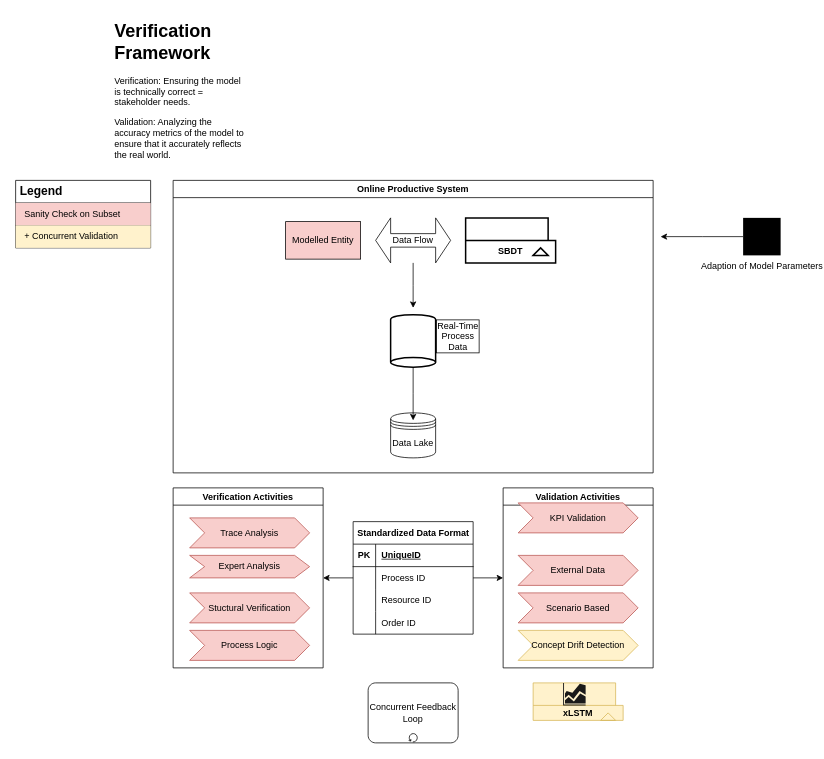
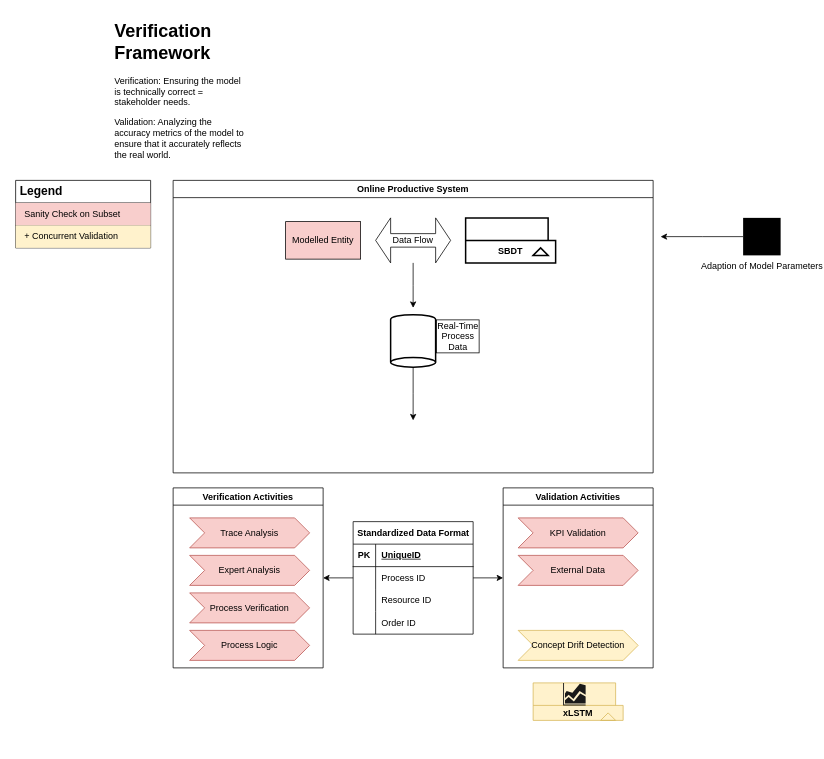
  <mxCell id="0" />
  <mxCell id="1" parent="0" />
  <mxCell id="2" value="&lt;h1 style=&quot;margin-top: 0px;&quot;&gt;Verification Framework&lt;/h1&gt;&lt;p&gt;Verification: Ensuring the model is technically correct = stakeholder needs.&lt;/p&gt;&lt;p&gt;Validation: Analyzing the accuracy metrics of the model to ensure that it accurately reflects the real world.&lt;/p&gt;" style="text;html=1;whiteSpace=wrap;overflow=hidden;rounded=0;" parent="1" vertex="1"><mxGeometry x="150" y="20" width="180" height="200" as="geometry" /></mxCell>
  <mxCell id="3" style="edgeStyle=orthogonalEdgeStyle;rounded=0;orthogonalLoop=1;jettySize=auto;html=1;" parent="1" source="4" edge="1"><mxGeometry relative="1" as="geometry"><mxPoint x="880" y="315" as="targetPoint" /></mxGeometry></mxCell>
  <mxCell id="4" value="Adaption of Model Parameters" style="sketch=0;verticalLabelPosition=bottom;sketch=0;aspect=fixed;html=1;verticalAlign=top;strokeColor=none;fillColor=#000000;align=center;outlineConnect=0;pointerEvents=1;shape=mxgraph.citrix2.authentication_adaptive;" parent="1" vertex="1"><mxGeometry x="990" y="290" width="50" height="50" as="geometry" /></mxCell>
  <mxCell id="5" value="Online Productive System" style="swimlane;whiteSpace=wrap;html=1;" parent="1" vertex="1"><mxGeometry x="230" y="240" width="640" height="390" as="geometry" /></mxCell>
- <mxCell id="6" value="Data Lake" style="shape=datastore;whiteSpace=wrap;html=1;" parent="5" vertex="1"><mxGeometry x="290" y="310" width="60" height="60" as="geometry" /></mxCell>
  <mxCell id="7" value="Modelled Entity" style="html=1;dashed=0;whiteSpace=wrap;fillColor=#f8cecc;" parent="5" vertex="1"><mxGeometry x="150" y="55" width="100" height="50" as="geometry" /></mxCell>
  <mxCell id="8" style="edgeStyle=orthogonalEdgeStyle;rounded=0;orthogonalLoop=1;jettySize=auto;html=1;" parent="5" source="9" edge="1"><mxGeometry relative="1" as="geometry"><mxPoint x="320" y="320" as="targetPoint" /></mxGeometry></mxCell>
  <mxCell id="9" value="Real-Time Process Data" style="strokeWidth=2;html=1;shape=mxgraph.flowchart.direct_data;whiteSpace=wrap;rotation=90;labelPosition=center;verticalLabelPosition=bottom;align=center;verticalAlign=top;labelBorderColor=default;horizontal=0;" parent="5" vertex="1"><mxGeometry x="285" y="184" width="70" height="60" as="geometry" /></mxCell>
  <mxCell id="10" value="SBDT" style="shape=folder;fontStyle=1;tabWidth=110;tabHeight=30;tabPosition=left;html=1;boundedLbl=1;folderSymbol=triangle;whiteSpace=wrap;strokeWidth=2;" parent="5" vertex="1"><mxGeometry x="390" y="50" width="120" height="60" as="geometry" /></mxCell>
  <mxCell id="11" style="edgeStyle=orthogonalEdgeStyle;rounded=0;orthogonalLoop=1;jettySize=auto;html=1;" parent="5" source="12" edge="1"><mxGeometry relative="1" as="geometry"><mxPoint x="320" y="170" as="targetPoint" /></mxGeometry></mxCell>
  <mxCell id="12" value="Data Flow" style="shape=doubleArrow;whiteSpace=wrap;html=1;" parent="5" vertex="1"><mxGeometry x="270" y="50" width="100" height="60" as="geometry" /></mxCell>
  <mxCell id="13" value="Standardized Data Format" style="shape=table;startSize=30;container=1;collapsible=1;childLayout=tableLayout;fixedRows=1;rowLines=0;fontStyle=1;align=center;resizeLast=1;html=1;" parent="1" vertex="1"><mxGeometry x="470" y="695" width="160" height="150" as="geometry" /></mxCell>
  <mxCell id="14" value="" style="shape=tableRow;horizontal=0;startSize=0;swimlaneHead=0;swimlaneBody=0;fillColor=none;collapsible=0;dropTarget=0;points=[[0,0.5],[1,0.5]];portConstraint=eastwest;top=0;left=0;right=0;bottom=1;" parent="13" vertex="1"><mxGeometry y="30" width="160" height="30" as="geometry" /></mxCell>
  <mxCell id="15" value="PK" style="shape=partialRectangle;connectable=0;fillColor=none;top=0;left=0;bottom=0;right=0;fontStyle=1;overflow=hidden;whiteSpace=wrap;html=1;" parent="14" vertex="1"><mxGeometry width="30" height="30" as="geometry"><mxRectangle width="30" height="30" as="alternateBounds" /></mxGeometry></mxCell>
  <mxCell id="16" value="UniqueID" style="shape=partialRectangle;connectable=0;fillColor=none;top=0;left=0;bottom=0;right=0;align=left;spacingLeft=6;fontStyle=5;overflow=hidden;whiteSpace=wrap;html=1;" parent="14" vertex="1"><mxGeometry x="30" width="130" height="30" as="geometry"><mxRectangle width="130" height="30" as="alternateBounds" /></mxGeometry></mxCell>
  <mxCell id="17" value="" style="shape=tableRow;horizontal=0;startSize=0;swimlaneHead=0;swimlaneBody=0;fillColor=none;collapsible=0;dropTarget=0;points=[[0,0.5],[1,0.5]];portConstraint=eastwest;top=0;left=0;right=0;bottom=0;" parent="13" vertex="1"><mxGeometry y="60" width="160" height="30" as="geometry" /></mxCell>
  <mxCell id="18" value="" style="shape=partialRectangle;connectable=0;fillColor=none;top=0;left=0;bottom=0;right=0;editable=1;overflow=hidden;whiteSpace=wrap;html=1;" parent="17" vertex="1"><mxGeometry width="30" height="30" as="geometry"><mxRectangle width="30" height="30" as="alternateBounds" /></mxGeometry></mxCell>
  <mxCell id="19" value="Process ID" style="shape=partialRectangle;connectable=0;fillColor=none;top=0;left=0;bottom=0;right=0;align=left;spacingLeft=6;overflow=hidden;whiteSpace=wrap;html=1;" parent="17" vertex="1"><mxGeometry x="30" width="130" height="30" as="geometry"><mxRectangle width="130" height="30" as="alternateBounds" /></mxGeometry></mxCell>
  <mxCell id="20" value="" style="shape=tableRow;horizontal=0;startSize=0;swimlaneHead=0;swimlaneBody=0;fillColor=none;collapsible=0;dropTarget=0;points=[[0,0.5],[1,0.5]];portConstraint=eastwest;top=0;left=0;right=0;bottom=0;" parent="13" vertex="1"><mxGeometry y="90" width="160" height="30" as="geometry" /></mxCell>
  <mxCell id="21" value="" style="shape=partialRectangle;connectable=0;fillColor=none;top=0;left=0;bottom=0;right=0;editable=1;overflow=hidden;whiteSpace=wrap;html=1;" parent="20" vertex="1"><mxGeometry width="30" height="30" as="geometry"><mxRectangle width="30" height="30" as="alternateBounds" /></mxGeometry></mxCell>
  <mxCell id="22" value="Resource ID" style="shape=partialRectangle;connectable=0;fillColor=none;top=0;left=0;bottom=0;right=0;align=left;spacingLeft=6;overflow=hidden;whiteSpace=wrap;html=1;" parent="20" vertex="1"><mxGeometry x="30" width="130" height="30" as="geometry"><mxRectangle width="130" height="30" as="alternateBounds" /></mxGeometry></mxCell>
  <mxCell id="23" value="" style="shape=tableRow;horizontal=0;startSize=0;swimlaneHead=0;swimlaneBody=0;fillColor=none;collapsible=0;dropTarget=0;points=[[0,0.5],[1,0.5]];portConstraint=eastwest;top=0;left=0;right=0;bottom=0;" parent="13" vertex="1"><mxGeometry y="120" width="160" height="30" as="geometry" /></mxCell>
  <mxCell id="24" value="" style="shape=partialRectangle;connectable=0;fillColor=none;top=0;left=0;bottom=0;right=0;editable=1;overflow=hidden;whiteSpace=wrap;html=1;" parent="23" vertex="1"><mxGeometry width="30" height="30" as="geometry"><mxRectangle width="30" height="30" as="alternateBounds" /></mxGeometry></mxCell>
  <mxCell id="25" value="Order ID" style="shape=partialRectangle;connectable=0;fillColor=none;top=0;left=0;bottom=0;right=0;align=left;spacingLeft=6;overflow=hidden;whiteSpace=wrap;html=1;" parent="23" vertex="1"><mxGeometry x="30" width="130" height="30" as="geometry"><mxRectangle width="130" height="30" as="alternateBounds" /></mxGeometry></mxCell>
  <mxCell id="26" value="Verification Activities" style="swimlane;whiteSpace=wrap;html=1;" parent="1" vertex="1"><mxGeometry x="230" y="650" width="200" height="240" as="geometry"><mxRectangle x="110" y="640" width="150" height="30" as="alternateBounds" /></mxGeometry></mxCell>
  <mxCell id="27" value="Trace Analysis" style="shape=step;perimeter=stepPerimeter;whiteSpace=wrap;html=1;fixedSize=1;fillColor=#f8cecc;strokeColor=#b85450;" parent="26" vertex="1"><mxGeometry x="22" y="40" width="160" height="40" as="geometry" /></mxCell>
- <mxCell id="28" value="Expert Analysis" style="shape=step;perimeter=stepPerimeter;whiteSpace=wrap;html=1;fixedSize=1;fillColor=#f8cecc;strokeColor=#b85450;" parent="26" vertex="1"><mxGeometry x="22" y="90" width="160" height="30" as="geometry" /></mxCell>
- <mxCell id="29" value="Stuctural Verification" style="shape=step;perimeter=stepPerimeter;whiteSpace=wrap;html=1;fixedSize=1;fillColor=#f8cecc;strokeColor=#b85450;" parent="26" vertex="1"><mxGeometry x="22" y="140" width="160" height="40" as="geometry" /></mxCell>
+ <mxCell id="28" value="Expert Analysis" style="shape=step;perimeter=stepPerimeter;whiteSpace=wrap;html=1;fixedSize=1;fillColor=#f8cecc;strokeColor=#b85450;" parent="26" vertex="1"><mxGeometry x="22" y="90" width="160" height="40" as="geometry" /></mxCell>
+ <mxCell id="29" value="Process Verification" style="shape=step;perimeter=stepPerimeter;whiteSpace=wrap;html=1;fixedSize=1;fillColor=#f8cecc;strokeColor=#b85450;" parent="26" vertex="1"><mxGeometry x="22" y="140" width="160" height="40" as="geometry" /></mxCell>
  <mxCell id="30" value="Process Logic" style="shape=step;perimeter=stepPerimeter;whiteSpace=wrap;html=1;fixedSize=1;fillColor=#f8cecc;strokeColor=#b85450;" parent="26" vertex="1"><mxGeometry x="22" y="190" width="160" height="40" as="geometry" /></mxCell>
  <mxCell id="31" value="Validation Activities" style="swimlane;whiteSpace=wrap;html=1;" parent="1" vertex="1"><mxGeometry x="670" y="650" width="200" height="240" as="geometry" /></mxCell>
- <mxCell id="32" value="KPI Validation" style="shape=step;perimeter=stepPerimeter;whiteSpace=wrap;html=1;fixedSize=1;fillColor=#f8cecc;strokeColor=#b85450;" parent="31" vertex="1"><mxGeometry x="20" y="20" width="160" height="40" as="geometry" /></mxCell>
+ <mxCell id="32" value="KPI Validation" style="shape=step;perimeter=stepPerimeter;whiteSpace=wrap;html=1;fixedSize=1;fillColor=#f8cecc;strokeColor=#b85450;" parent="31" vertex="1"><mxGeometry x="20" y="40" width="160" height="40" as="geometry" /></mxCell>
  <mxCell id="33" value="External Data" style="shape=step;perimeter=stepPerimeter;whiteSpace=wrap;html=1;fixedSize=1;fillColor=#f8cecc;strokeColor=#b85450;" parent="31" vertex="1"><mxGeometry x="20" y="90" width="160" height="40" as="geometry" /></mxCell>
- <mxCell id="34" value="Scenario Based" style="shape=step;perimeter=stepPerimeter;whiteSpace=wrap;html=1;fixedSize=1;fillColor=#f8cecc;strokeColor=#b85450;" parent="31" vertex="1"><mxGeometry x="20" y="140" width="160" height="40" as="geometry" /></mxCell>
  <mxCell id="35" value="Concept Drift Detection" style="shape=step;perimeter=stepPerimeter;whiteSpace=wrap;html=1;fixedSize=1;fillColor=#fff2cc;strokeColor=#d6b656;" vertex="1" parent="31"><mxGeometry x="20" y="190" width="160" height="40" as="geometry" /></mxCell>
  <mxCell id="36" style="edgeStyle=orthogonalEdgeStyle;rounded=0;orthogonalLoop=1;jettySize=auto;html=1;entryX=1;entryY=0.5;entryDx=0;entryDy=0;" parent="1" source="17" target="26" edge="1"><mxGeometry relative="1" as="geometry" /></mxCell>
  <mxCell id="37" style="edgeStyle=orthogonalEdgeStyle;rounded=0;orthogonalLoop=1;jettySize=auto;html=1;exitX=1;exitY=0.5;exitDx=0;exitDy=0;entryX=0;entryY=0.5;entryDx=0;entryDy=0;" parent="1" source="17" target="31" edge="1"><mxGeometry relative="1" as="geometry" /></mxCell>
  <mxCell id="38" value="Legend" style="shape=table;startSize=30;container=1;collapsible=0;childLayout=tableLayout;fontSize=16;align=left;verticalAlign=top;fontStyle=1;spacingLeft=6;spacing=0;resizable=0;" vertex="1" parent="1"><mxGeometry x="20" y="240" width="180" height="90" as="geometry" /></mxCell>
  <mxCell id="39" value="" style="shape=tableRow;horizontal=0;startSize=0;swimlaneHead=0;swimlaneBody=0;strokeColor=inherit;top=0;left=0;bottom=0;right=0;collapsible=0;dropTarget=0;fillColor=none;points=[[0,0.5],[1,0.5]];portConstraint=eastwest;fontSize=12;" vertex="1" parent="38"><mxGeometry y="30" width="180" height="30" as="geometry" /></mxCell>
  <mxCell id="40" value="Sanity Check on Subset" style="shape=partialRectangle;html=1;whiteSpace=wrap;connectable=0;strokeColor=#b85450;overflow=hidden;fillColor=#f8cecc;top=0;left=0;bottom=0;right=0;pointerEvents=1;fontSize=12;align=left;spacingLeft=10;spacingRight=4;" vertex="1" parent="39"><mxGeometry width="180" height="30" as="geometry"><mxRectangle width="180" height="30" as="alternateBounds" /></mxGeometry></mxCell>
  <mxCell id="41" value="" style="shape=tableRow;horizontal=0;startSize=0;swimlaneHead=0;swimlaneBody=0;strokeColor=inherit;top=0;left=0;bottom=0;right=0;collapsible=0;dropTarget=0;fillColor=none;points=[[0,0.5],[1,0.5]];portConstraint=eastwest;fontSize=12;" vertex="1" parent="38"><mxGeometry y="60" width="180" height="30" as="geometry" /></mxCell>
  <mxCell id="42" value="+ Concurrent Validation" style="shape=partialRectangle;html=1;whiteSpace=wrap;connectable=0;strokeColor=#d6b656;overflow=hidden;fillColor=#fff2cc;top=0;left=0;bottom=0;right=0;pointerEvents=1;fontSize=12;align=left;spacingLeft=10;spacingRight=4;" vertex="1" parent="41"><mxGeometry width="180" height="30" as="geometry"><mxRectangle width="180" height="30" as="alternateBounds" /></mxGeometry></mxCell>
- <mxCell id="43" value="Concurrent Feedback Loop" style="points=[[0.25,0,0],[0.5,0,0],[0.75,0,0],[1,0.25,0],[1,0.5,0],[1,0.75,0],[0.75,1,0],[0.5,1,0],[0.25,1,0],[0,0.75,0],[0,0.5,0],[0,0.25,0]];shape=mxgraph.bpmn.task;whiteSpace=wrap;rectStyle=rounded;size=10;html=1;container=1;expand=0;collapsible=0;taskMarker=abstract;isLoopStandard=1;" vertex="1" parent="1"><mxGeometry x="490" y="910" width="120" height="80" as="geometry" /></mxCell>
  <mxCell id="44" value="" style="group" vertex="1" connectable="0" parent="1"><mxGeometry x="710" y="910" width="120" height="50" as="geometry" /></mxCell>
  <mxCell id="45" value="xLSTM" style="shape=folder;fontStyle=1;tabWidth=110;tabHeight=30;tabPosition=left;html=1;boundedLbl=1;folderSymbol=triangle;whiteSpace=wrap;fillColor=#fff2cc;strokeColor=#d6b656;" parent="44" vertex="1"><mxGeometry width="120" height="50" as="geometry" /></mxCell>
  <mxCell id="46" value="" style="aspect=fixed;pointerEvents=1;shadow=0;dashed=0;html=1;strokeColor=none;labelPosition=center;verticalLabelPosition=bottom;verticalAlign=top;align=center;fillColor=#1A1A1A;shape=mxgraph.mscae.general.graph;strokeWidth=1;" vertex="1" parent="44"><mxGeometry x="40" width="30" height="30" as="geometry" /></mxCell>
